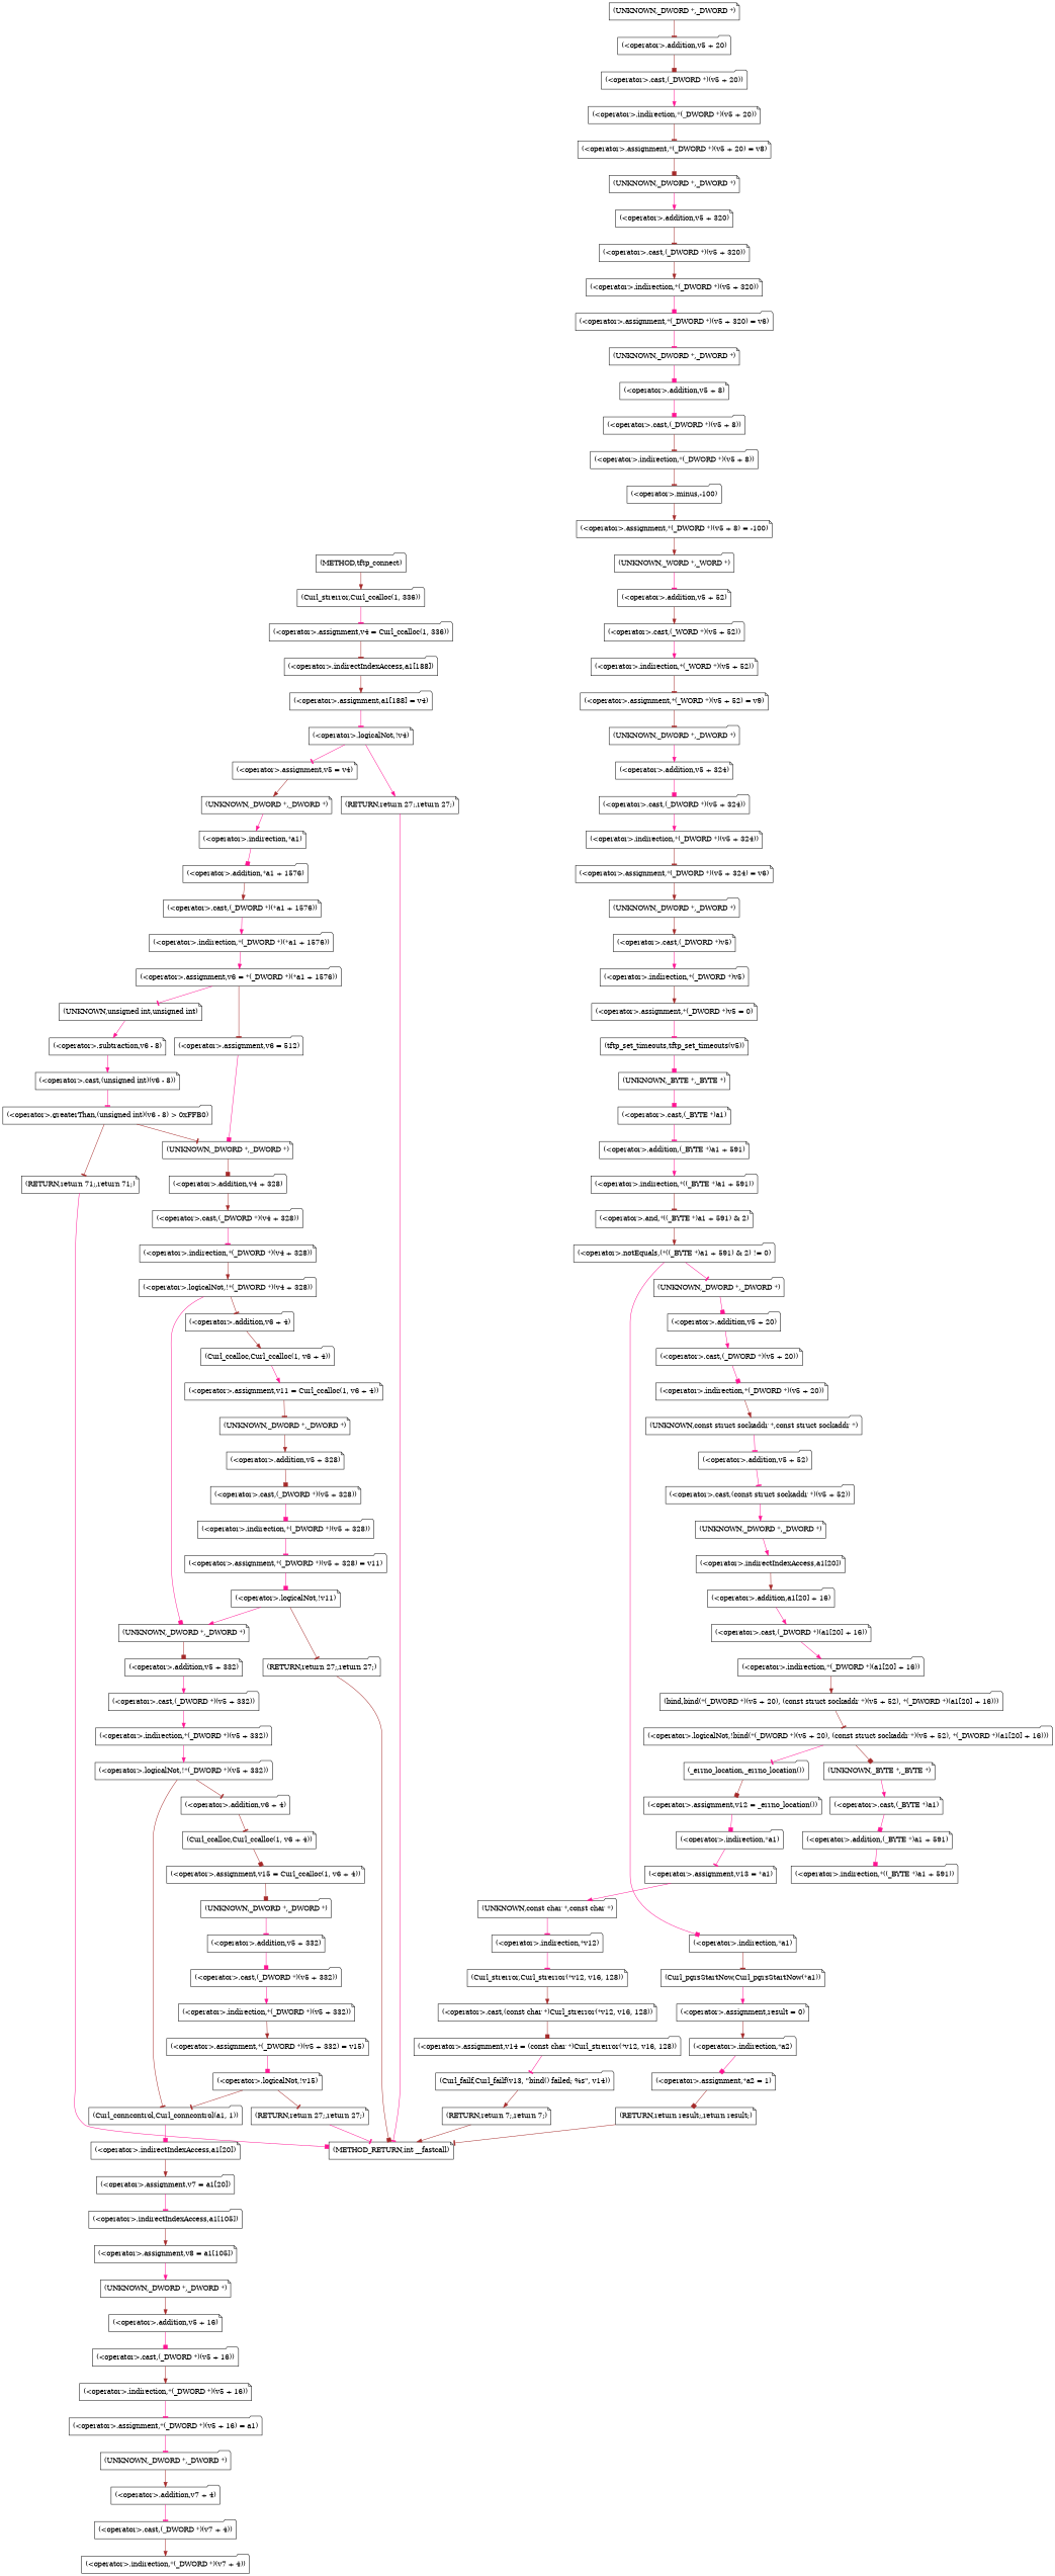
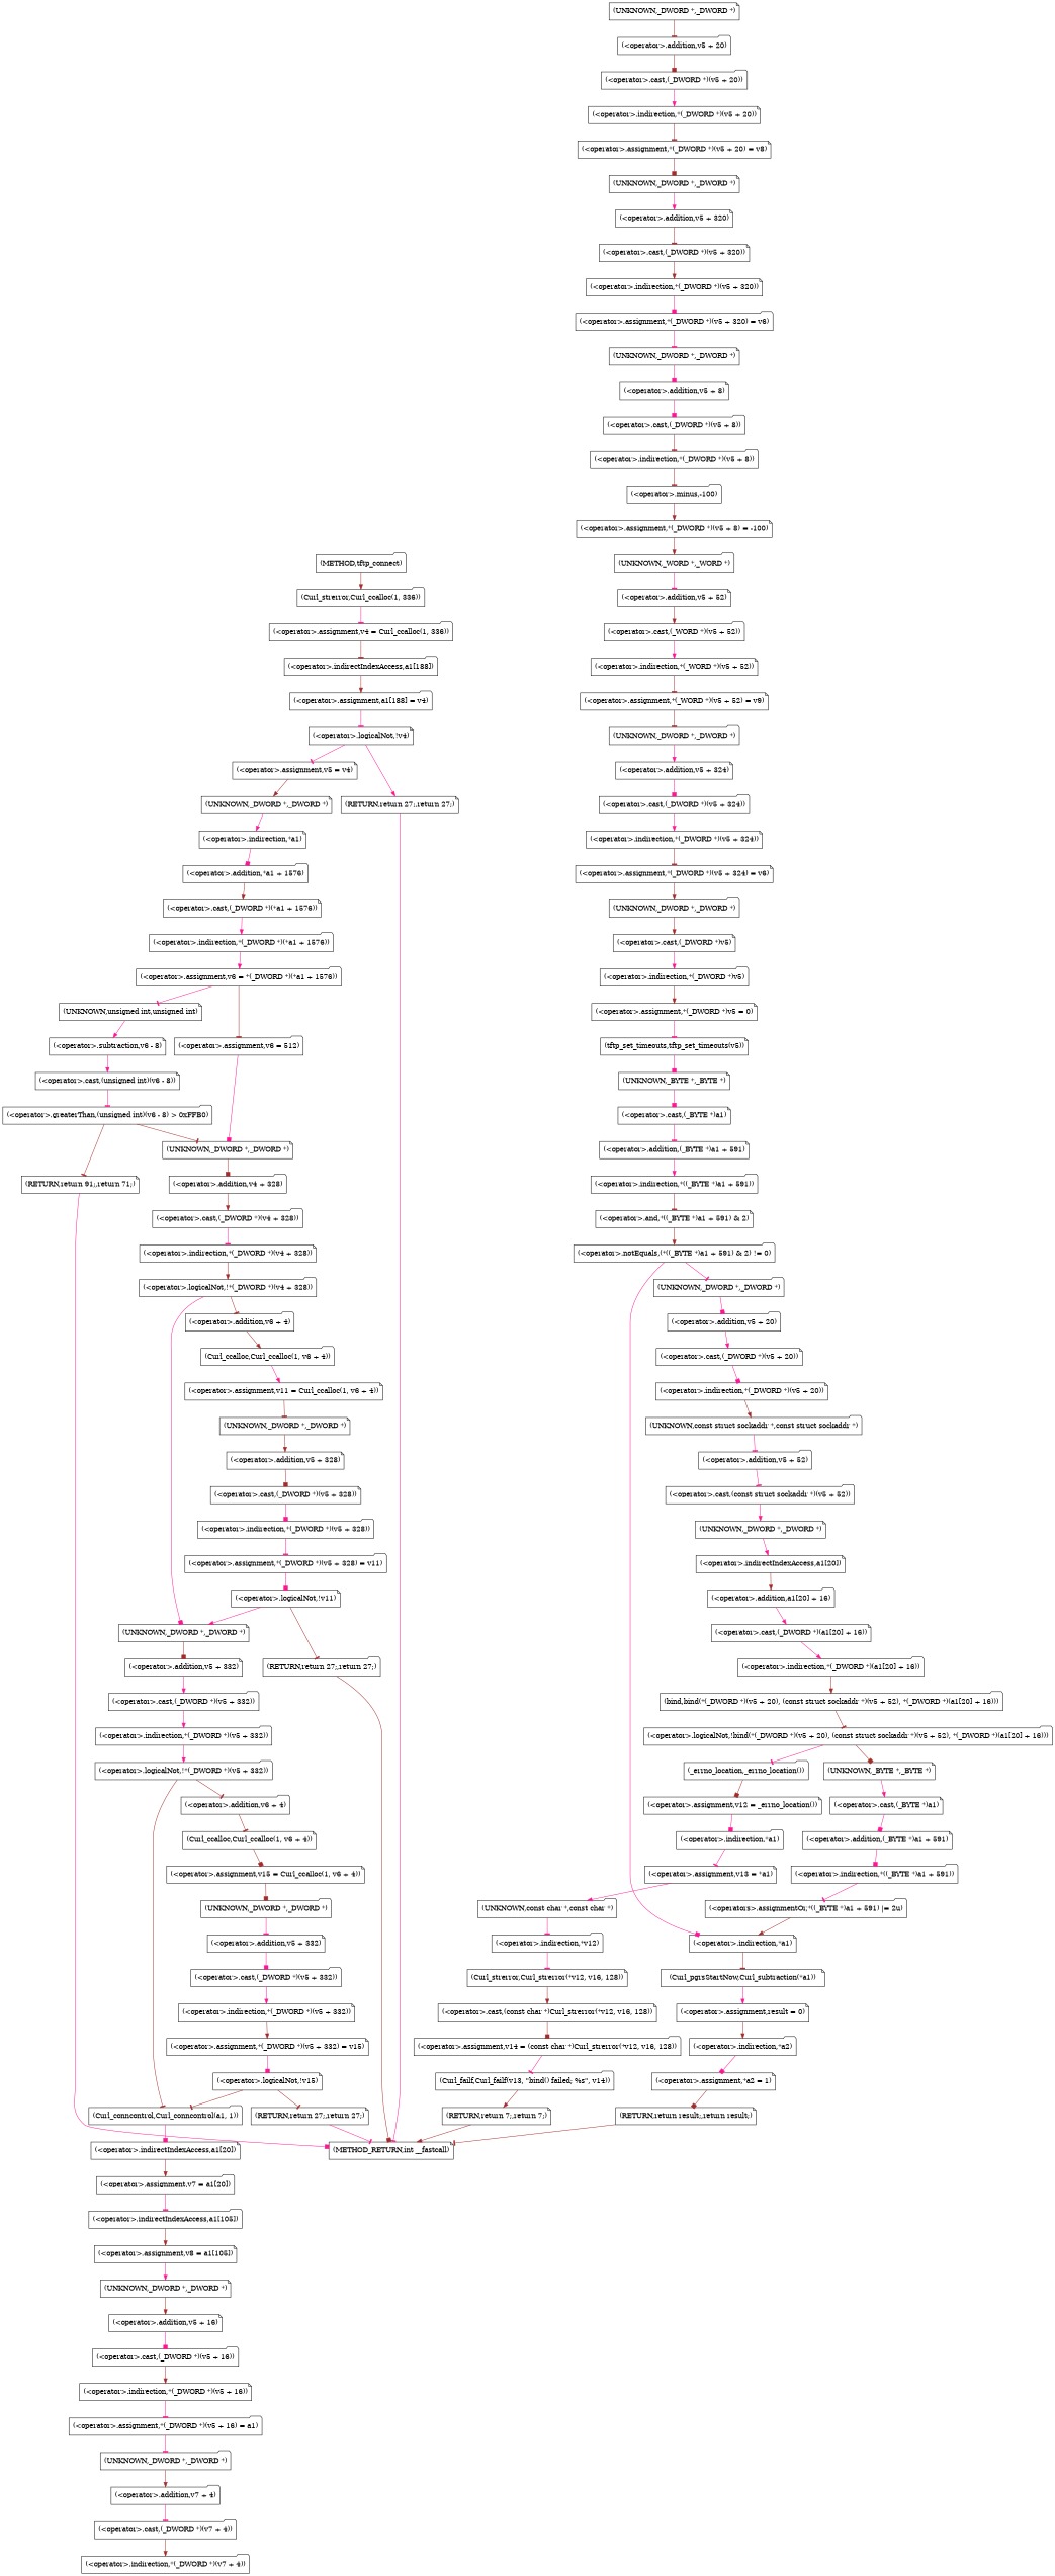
  digraph {
    node [shape=note]
    edge [arrowhead=normal color=deeppink]
    n1 [label="(<operator>.assignment,v4 = Curl_ccalloc(1, 336))" shape=folder]
    n2 [label="(<operator>.indirectIndexAccess,a1[188])" shape=folder]
    n3 [label="(<operator>.assignment,a1[188] = v4)" shape=folder]
    n4 [label="(Curl_strerror,Curl_ccalloc(1, 336))" shape=folder]
    n5 [label="(<operator>.logicalNot,!v4)"]
    n6 [label="(RETURN,return 27;,return 27;)"]
    n7 [label="(<operator>.assignment,v5 = v4)"]
    n8 [label="(METHOD_RETURN,int __fastcall)"]
    n9 [label="(UNKNOWN,_DWORD *,_DWORD *)"]
    n10 [label="(<operator>.indirection,*a1)"]
    n11 [label="(<operator>.assignment,v6 = *(_DWORD *)(*a1 + 1576))" shape=folder]
    n12 [label="(UNKNOWN,unsigned int,unsigned int)"]
    n13 [label="(<operator>.assignment,v6 = 512)" shape=folder]
    n14 [label="(<operator>.subtraction,v6 - 8)"]
    n15 [label="(UNKNOWN,_DWORD *,_DWORD *)"]
    n16 [label="(<operator>.indirection,*(_DWORD *)(*a1 + 1576))" shape=folder]
    n17 [label="(<operator>.cast,(_DWORD *)(*a1 + 1576))"]
    n18 [label="(<operator>.addition,*a1 + 1576)" shape=folder]
    n19 [label="(<operator>.greaterThan,(unsigned int)(v6 - 8) > 0xFFB0)" shape=folder]
-   n20 [label="(RETURN,return 71;,return 71;)"]
+   n20 [label="(RETURN,return 91;,return 71;)"]
    n21 [label="(<operator>.addition,v4 + 328)" shape=folder]
    n22 [label="(<operator>.cast,(unsigned int)(v6 - 8))"]
    n23 [label="(<operator>.logicalNot,!*(_DWORD *)(v4 + 328))" shape=folder]
    n24 [label="(<operator>.addition,v6 + 4)" shape=folder]
    n25 [label="(UNKNOWN,_DWORD *,_DWORD *)"]
    n26 [label="(Curl_ccalloc,Curl_ccalloc(1, v6 + 4))" shape=folder]
    n27 [label="(<operator>.addition,v5 + 332)"]
    n28 [label="(<operator>.indirection,*(_DWORD *)(v4 + 328))"]
    n29 [label="(<operator>.cast,(_DWORD *)(v4 + 328))" shape=folder]
    n30 [label="(<operator>.assignment,v11 = Curl_ccalloc(1, v6 + 4))"]
    n31 [label="(UNKNOWN,_DWORD *,_DWORD *)"]
    n32 [label="(<operator>.addition,v5 + 328)"]
    n33 [label="(<operator>.assignment,*(_DWORD *)(v5 + 328) = v11)" shape=folder]
    n34 [label="(<operator>.logicalNot,!v11)"]
    n35 [label="(RETURN,return 27;,return 27;)" shape=folder]
    n36 [label="(<operator>.indirection,*(_DWORD *)(v5 + 328))" shape=folder]
    n37 [label="(<operator>.cast,(_DWORD *)(v5 + 328))"]
    n38 [label="(<operator>.logicalNot,!*(_DWORD *)(v5 + 332))" shape=folder]
    n39 [label="(<operator>.addition,v6 + 4)" shape=folder]
    n40 [label="(Curl_conncontrol,Curl_conncontrol(a1, 1))" shape=folder]
    n41 [label="(Curl_ccalloc,Curl_ccalloc(1, v6 + 4))"]
    n42 [label="(<operator>.indirectIndexAccess,a1[20])"]
    n43 [label="(<operator>.indirection,*(_DWORD *)(v5 + 332))" shape=folder]
    n44 [label="(<operator>.cast,(_DWORD *)(v5 + 332))" shape=folder]
    n45 [label="(<operator>.assignment,v15 = Curl_ccalloc(1, v6 + 4))"]
    n46 [label="(UNKNOWN,_DWORD *,_DWORD *)" shape=folder]
    n47 [label="(<operator>.addition,v5 + 332)"]
    n48 [label="(<operator>.assignment,*(_DWORD *)(v5 + 332) = v15)"]
    n49 [label="(<operator>.logicalNot,!v15)"]
    n50 [label="(RETURN,return 27;,return 27;)"]
    n51 [label="(<operator>.indirection,*(_DWORD *)(v5 + 332))"]
    n52 [label="(<operator>.cast,(_DWORD *)(v5 + 332))" shape=folder]
    n53 [label="(<operator>.assignment,v7 = a1[20])" shape=folder]
    n54 [label="(<operator>.indirectIndexAccess,a1[105])" shape=folder]
    n55 [label="(<operator>.assignment,v8 = a1[105])"]
    n56 [label="(UNKNOWN,_DWORD *,_DWORD *)"]
    n57 [label="(<operator>.addition,v5 + 16)"]
    n58 [label="(<operator>.assignment,*(_DWORD *)(v5 + 16) = a1)" shape=folder]
    n59 [label="(UNKNOWN,_DWORD *,_DWORD *)" shape=folder]
    n60 [label="(<operator>.addition,v7 + 4)" shape=folder]
    n61 [label="(<operator>.indirection,*(_DWORD *)(v5 + 16))"]
    n62 [label="(<operator>.cast,(_DWORD *)(v5 + 16))" shape=folder]
    n63 [label="(UNKNOWN,_DWORD *,_DWORD *)"]
    n64 [label="(<operator>.addition,v5 + 20)" shape=folder]
    n65 [label="(<operator>.indirection,*(_DWORD *)(v7 + 4))" shape=folder]
    n66 [label="(<operator>.cast,(_DWORD *)(v7 + 4))" shape=folder]
    n67 [label="(<operator>.assignment,*(_DWORD *)(v5 + 20) = v8)"]
    n68 [label="(UNKNOWN,_DWORD *,_DWORD *)"]
    n69 [label="(<operator>.addition,v5 + 320)"]
    n70 [label="(<operator>.indirection,*(_DWORD *)(v5 + 20))"]
    n71 [label="(<operator>.cast,(_DWORD *)(v5 + 20))" shape=folder]
    n72 [label="(<operator>.assignment,*(_DWORD *)(v5 + 320) = v6)" shape=folder]
    n73 [label="(UNKNOWN,_DWORD *,_DWORD *)"]
    n74 [label="(<operator>.addition,v5 + 8)"]
    n75 [label="(<operator>.indirection,*(_DWORD *)(v5 + 320))"]
    n76 [label="(<operator>.cast,(_DWORD *)(v5 + 320))"]
    n77 [label="(<operator>.assignment,*(_DWORD *)(v5 + 8) = -100)"]
    n78 [label="(UNKNOWN,_WORD *,_WORD *)" shape=folder]
    n79 [label="(<operator>.addition,v5 + 52)"]
    n80 [label="(<operator>.indirection,*(_DWORD *)(v5 + 8))" shape=folder]
    n81 [label="(<operator>.minus,-100)" shape=folder]
    n82 [label="(<operator>.cast,(_DWORD *)(v5 + 8))" shape=folder]
    n83 [label="(<operator>.assignment,*(_WORD *)(v5 + 52) = v9)"]
    n84 [label="(UNKNOWN,_DWORD *,_DWORD *)" shape=folder]
    n85 [label="(<operator>.addition,v5 + 324)"]
    n86 [label="(<operator>.indirection,*(_WORD *)(v5 + 52))"]
    n87 [label="(<operator>.cast,(_WORD *)(v5 + 52))" shape=folder]
    n88 [label="(<operator>.assignment,*(_DWORD *)(v5 + 324) = v6)"]
    n89 [label="(UNKNOWN,_DWORD *,_DWORD *)" shape=folder]
    n90 [label="(<operator>.cast,(_DWORD *)v5)"]
    n91 [label="(<operator>.indirection,*(_DWORD *)(v5 + 324))"]
    n92 [label="(<operator>.cast,(_DWORD *)(v5 + 324))" shape=folder]
    n93 [label="(<operator>.assignment,*(_DWORD *)v5 = 0)"]
    n94 [label="(tftp_set_timeouts,tftp_set_timeouts(v5))"]
    n95 [label="(UNKNOWN,_BYTE *,_BYTE *)"]
    n96 [label="(<operator>.indirection,*(_DWORD *)v5)" shape=folder]
    n97 [label="(<operator>.cast,(_BYTE *)a1)"]
    n98 [label="(<operator>.notEquals,(*((_BYTE *)a1 + 591) & 2) != 0)" shape=folder]
    n99 [label="(<operator>.indirection,*a1)"]
    n100 [label="(UNKNOWN,_DWORD *,_DWORD *)" shape=folder]
-   n101 [label="(Curl_pgrsStartNow,Curl_pgrsStartNow(*a1))"]
+   n101 [label="(Curl_pgrsStartNow,Curl_subtraction(*a1))"]
    n102 [label="(<operator>.addition,v5 + 20)" shape=folder]
    n103 [label="(<operator>.and,*((_BYTE *)a1 + 591) & 2)"]
    n104 [label="(<operator>.indirection,*((_BYTE *)a1 + 591))" shape=folder]
    n105 [label="(<operator>.addition,(_BYTE *)a1 + 591)"]
    n106 [label="(<operator>.assignment,result = 0)"]
    n107 [label="(<operator>.indirection,*a2)" shape=folder]
    n108 [label="(<operator>.assignment,*a2 = 1)"]
    n109 [label="(RETURN,return result;,return result;)"]
    n110 [label="(<operator>.logicalNot,!bind(*(_DWORD *)(v5 + 20), (const struct sockaddr *)(v5 + 52), *(_DWORD *)(a1[20] + 16)))" shape=folder]
    n111 [label="(UNKNOWN,_BYTE *,_BYTE *)"]
    n112 [label="(_errno_location,_errno_location())" shape=folder]
    n113 [label="(<operator>.cast,(_BYTE *)a1)"]
    n114 [label="(<operator>.assignment,v12 = _errno_location())"]
    n115 [label="(bind,bind(*(_DWORD *)(v5 + 20), (const struct sockaddr *)(v5 + 52), *(_DWORD *)(a1[20] + 16)))" shape=folder]
    n116 [label="(<operator>.indirection,*(_DWORD *)(v5 + 20))"]
    n117 [label="(UNKNOWN,const struct sockaddr *,const struct sockaddr *)" shape=folder]
    n118 [label="(<operator>.addition,v5 + 52)" shape=folder]
    n119 [label="(<operator>.cast,(_DWORD *)(v5 + 20))"]
    n120 [label="(<operator>.cast,(const struct sockaddr *)(v5 + 52))" shape=folder]
    n121 [label="(UNKNOWN,_DWORD *,_DWORD *)"]
    n122 [label="(<operator>.indirectIndexAccess,a1[20])"]
    n123 [label="(<operator>.indirection,*(_DWORD *)(a1[20] + 16))" shape=folder]
    n124 [label="(<operator>.cast,(_DWORD *)(a1[20] + 16))"]
    n125 [label="(<operator>.addition,a1[20] + 16)" shape=folder]
+   n126 [label="(<operators>.assignmentOr,*((_BYTE *)a1 + 591) |= 2u)" shape=folder]
    n127 [label="(<operator>.indirection,*((_BYTE *)a1 + 591))" shape=folder]
    n128 [label="(<operator>.addition,(_BYTE *)a1 + 591)"]
    n129 [label="(<operator>.indirection,*a1)" shape=folder]
    n130 [label="(<operator>.assignment,v13 = *a1)"]
    n131 [label="(UNKNOWN,const char *,const char *)" shape=folder]
    n132 [label="(<operator>.indirection,*v12)" shape=folder]
    n133 [label="(<operator>.assignment,v14 = (const char *)Curl_strerror(*v12, v16, 128))" shape=folder]
    n134 [label="(Curl_failf,Curl_failf(v13, \"bind() failed; %s\", v14))" shape=folder]
    n135 [label="(RETURN,return 7;,return 7;)"]
    n136 [label="(<operator>.cast,(const char *)Curl_strerror(*v12, v16, 128))"]
    n137 [label="(Curl_strerror,Curl_strerror(*v12, v16, 128))"]
    n138 [label="(METHOD,tftp_connect)" shape=folder]
    n1 -> n2 [arrowhead=tee color=brown]
    n2 -> n3 [color=brown]
    n3 -> n5 [arrowhead=tee]
    n4 -> n1 [arrowhead=tee]
    n5 -> n6
    n5 -> n7 [arrowhead=tee]
    n6 -> n8 [arrowhead=tee]
    n7 -> n9 [color=brown]
    n9 -> n10
    n10 -> n18 [arrowhead=box]
    n11 -> n12 [arrowhead=tee]
    n11 -> n13 [arrowhead=tee color=brown]
    n12 -> n14
    n13 -> n15 [arrowhead=box]
    n14 -> n22
    n15 -> n21 [arrowhead=box color=brown]
    n16 -> n11
    n17 -> n16
    n18 -> n17 [color=brown]
    n19 -> n15 [arrowhead=tee color=brown]
    n19 -> n20 [arrowhead=tee color=brown]
    n20 -> n8 [arrowhead=box]
    n21 -> n29 [color=brown]
    n22 -> n19 [arrowhead=tee]
    n23 -> n24 [arrowhead=tee color=brown]
    n23 -> n25 [arrowhead=box]
    n24 -> n26 [color=brown]
    n25 -> n27 [arrowhead=box color=brown]
    n26 -> n30
    n27 -> n44
    n28 -> n23 [color=brown]
    n29 -> n28 [arrowhead=tee]
    n30 -> n31 [arrowhead=tee color=brown]
    n31 -> n32 [color=brown]
    n32 -> n37 [arrowhead=box color=brown]
    n33 -> n34 [arrowhead=box]
    n34 -> n25
    n34 -> n35 [arrowhead=tee color=brown]
    n35 -> n8 [arrowhead=box color=brown]
    n36 -> n33 [arrowhead=tee]
    n37 -> n36 [arrowhead=box]
    n38 -> n39 [arrowhead=tee color=brown]
    n38 -> n40 [arrowhead=tee color=brown]
    n39 -> n41 [arrowhead=tee color=brown]
    n40 -> n42 [arrowhead=box]
    n41 -> n45 [arrowhead=box color=brown]
    n42 -> n53 [color=brown]
    n43 -> n38
    n44 -> n43
    n45 -> n46 [arrowhead=box color=brown]
    n46 -> n47 [arrowhead=tee]
    n47 -> n52 [arrowhead=box]
    n48 -> n49 [arrowhead=box]
    n49 -> n40 [arrowhead=tee color=brown]
    n49 -> n50 [arrowhead=tee color=brown]
    n50 -> n8 [arrowhead=tee]
    n51 -> n48 [color=brown]
    n52 -> n51
    n53 -> n54 [arrowhead=tee]
    n54 -> n55 [color=brown]
    n55 -> n56
    n56 -> n57 [color=brown]
    n57 -> n62 [arrowhead=box]
    n58 -> n59 [arrowhead=tee]
    n59 -> n60 [color=brown]
    n60 -> n66 [arrowhead=tee]
    n61 -> n58 [arrowhead=tee]
    n62 -> n61 [color=brown]
    n63 -> n64 [arrowhead=tee color=brown]
    n64 -> n71 [arrowhead=box color=brown]
    n66 -> n65 [color=brown]
    n67 -> n68 [arrowhead=box color=brown]
    n68 -> n69
    n69 -> n76 [arrowhead=tee color=brown]
    n70 -> n67 [arrowhead=tee color=brown]
    n71 -> n70
    n72 -> n73 [arrowhead=tee]
    n73 -> n74 [arrowhead=box]
    n74 -> n82 [arrowhead=box]
    n75 -> n72 [arrowhead=box]
    n76 -> n75 [color=brown]
    n77 -> n78 [color=brown]
    n78 -> n79 [arrowhead=tee]
    n79 -> n87 [color=brown]
    n80 -> n81 [arrowhead=tee color=brown]
    n81 -> n77 [color=brown]
    n82 -> n80 [arrowhead=tee color=brown]
    n83 -> n84 [arrowhead=tee color=brown]
    n84 -> n85
    n85 -> n92 [arrowhead=box]
    n86 -> n83 [arrowhead=tee color=brown]
    n87 -> n86
    n88 -> n89 [color=brown]
    n89 -> n90 [color=brown]
    n90 -> n96
    n91 -> n88 [arrowhead=tee color=brown]
    n92 -> n91
    n93 -> n94 [arrowhead=tee]
    n94 -> n95 [arrowhead=box]
    n95 -> n97 [arrowhead=box]
    n96 -> n93 [color=brown]
    n97 -> n105 [arrowhead=tee]
    n98 -> n99 [arrowhead=box]
    n98 -> n100 [arrowhead=tee]
    n99 -> n101 [arrowhead=tee color=brown]
    n100 -> n102 [arrowhead=box]
    n101 -> n106
    n102 -> n119
    n103 -> n98 [color=brown]
    n104 -> n103 [arrowhead=tee color=brown]
    n105 -> n104
    n106 -> n107 [color=brown]
    n107 -> n108 [arrowhead=box]
    n108 -> n109 [arrowhead=box color=brown]
    n109 -> n8 [arrowhead=tee color=brown]
    n110 -> n111 [arrowhead=box color=brown]
    n110 -> n112 [arrowhead=tee]
    n111 -> n113
    n112 -> n114 [arrowhead=box color=brown]
    n113 -> n128 [arrowhead=box]
    n114 -> n129 [arrowhead=box]
    n115 -> n110 [arrowhead=tee color=brown]
    n116 -> n117 [color=brown]
    n117 -> n118 [arrowhead=tee]
    n118 -> n120 [arrowhead=tee]
    n119 -> n116 [arrowhead=box]
    n120 -> n121
    n121 -> n122
    n122 -> n125 [color=brown]
    n123 -> n115 [color=brown]
    n124 -> n123
    n125 -> n124
+   n126 -> n99 [color=brown]
+   n127 -> n126 [arrowhead=tee]
    n128 -> n127 [arrowhead=box]
    n129 -> n130 [arrowhead=tee]
    n130 -> n131
    n131 -> n132 [arrowhead=tee]
    n132 -> n137 [arrowhead=tee]
    n133 -> n134 [arrowhead=tee]
    n134 -> n135 [color=brown]
    n135 -> n8 [color=brown]
    n136 -> n133 [arrowhead=box color=brown]
    n137 -> n136 [color=brown]
    n138 -> n4 [color=brown]
  }
